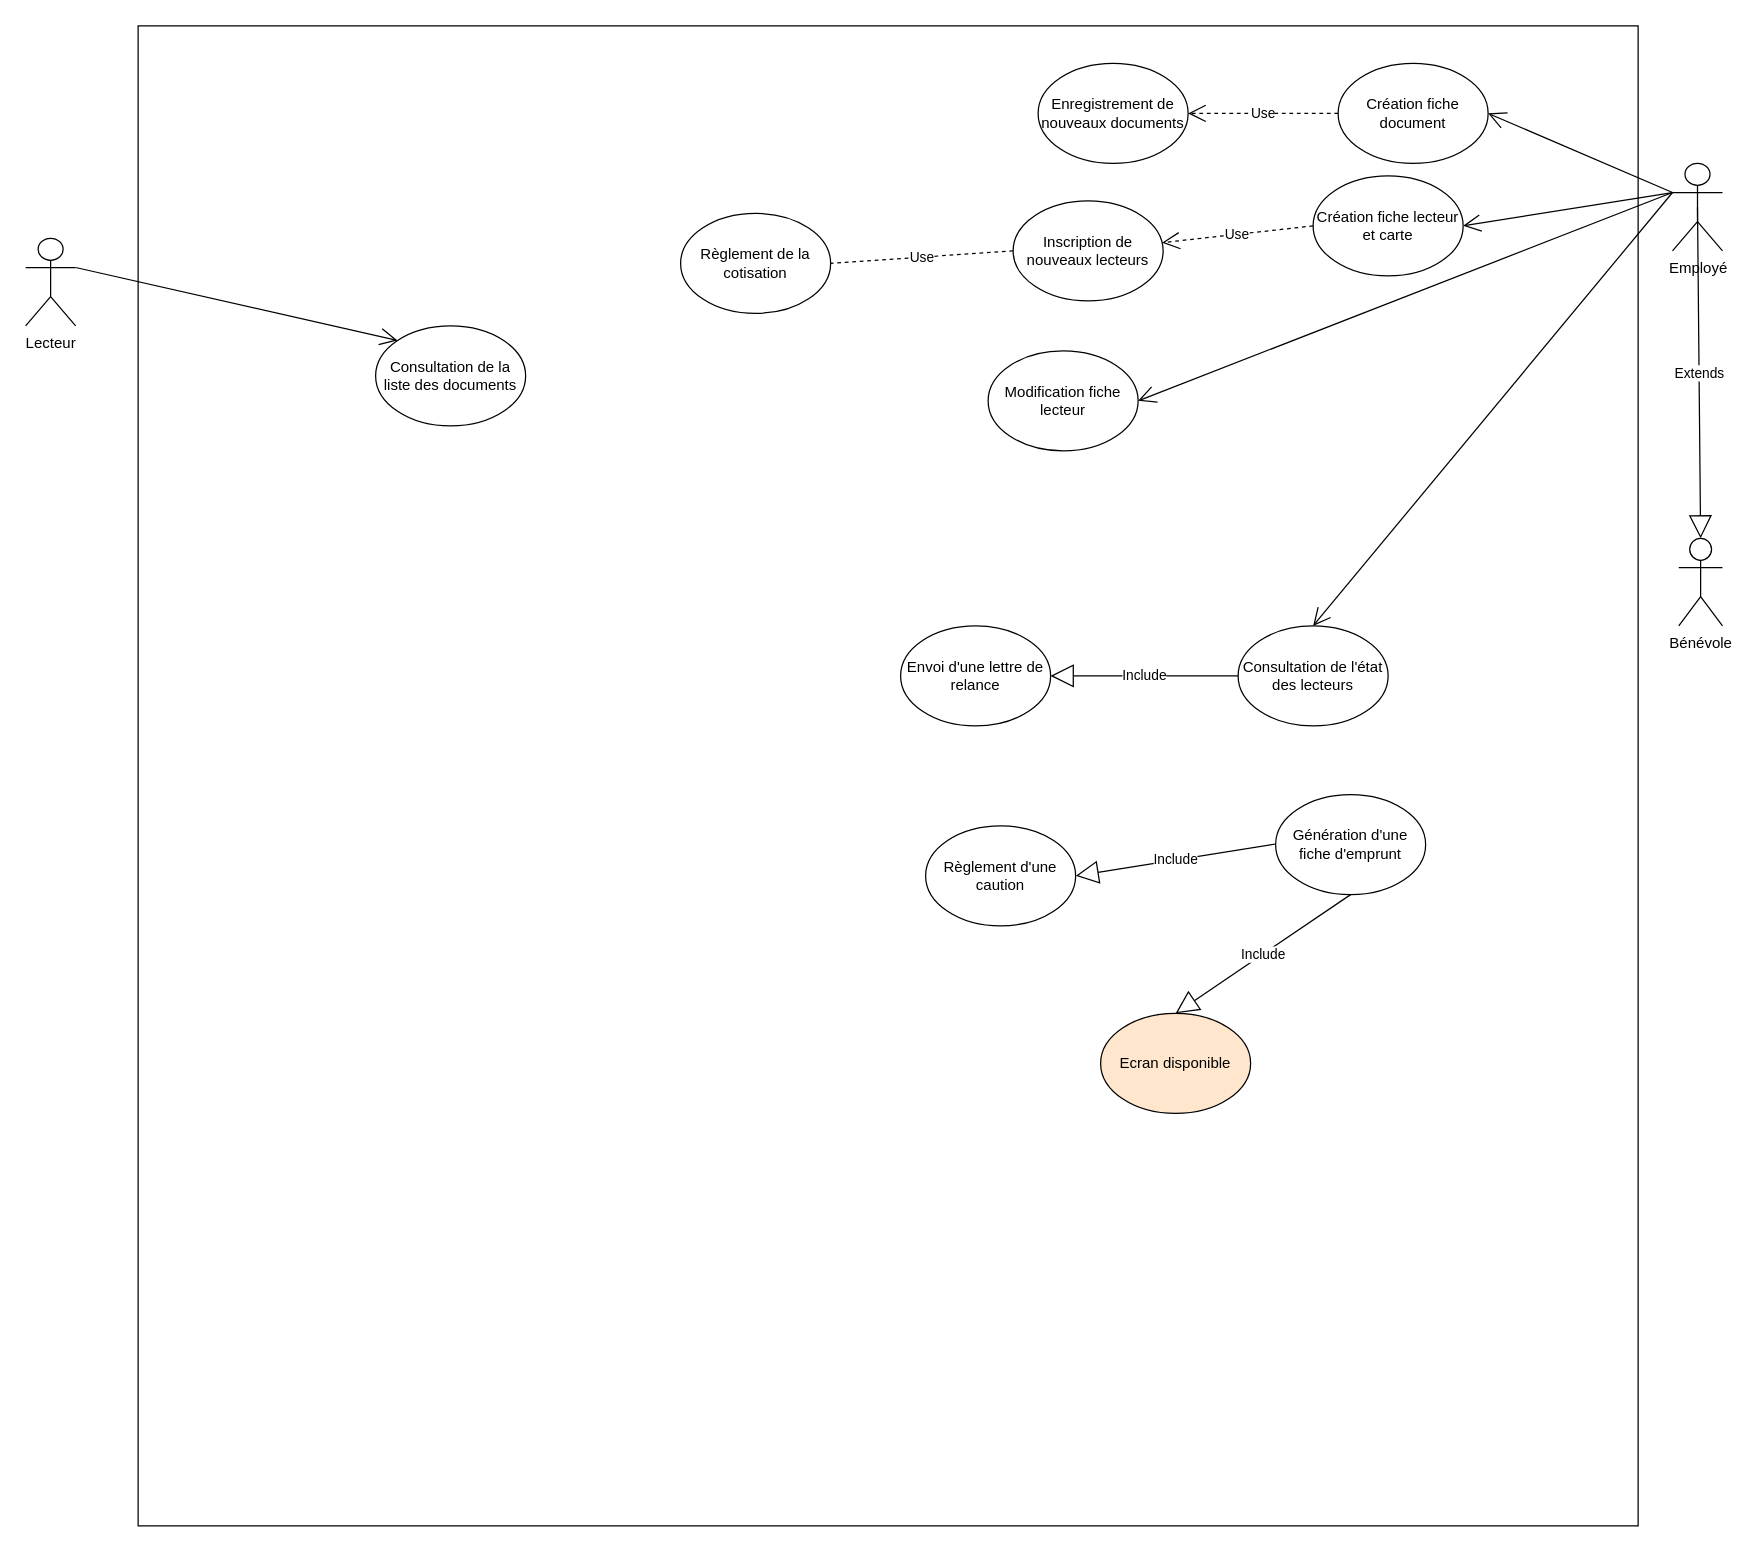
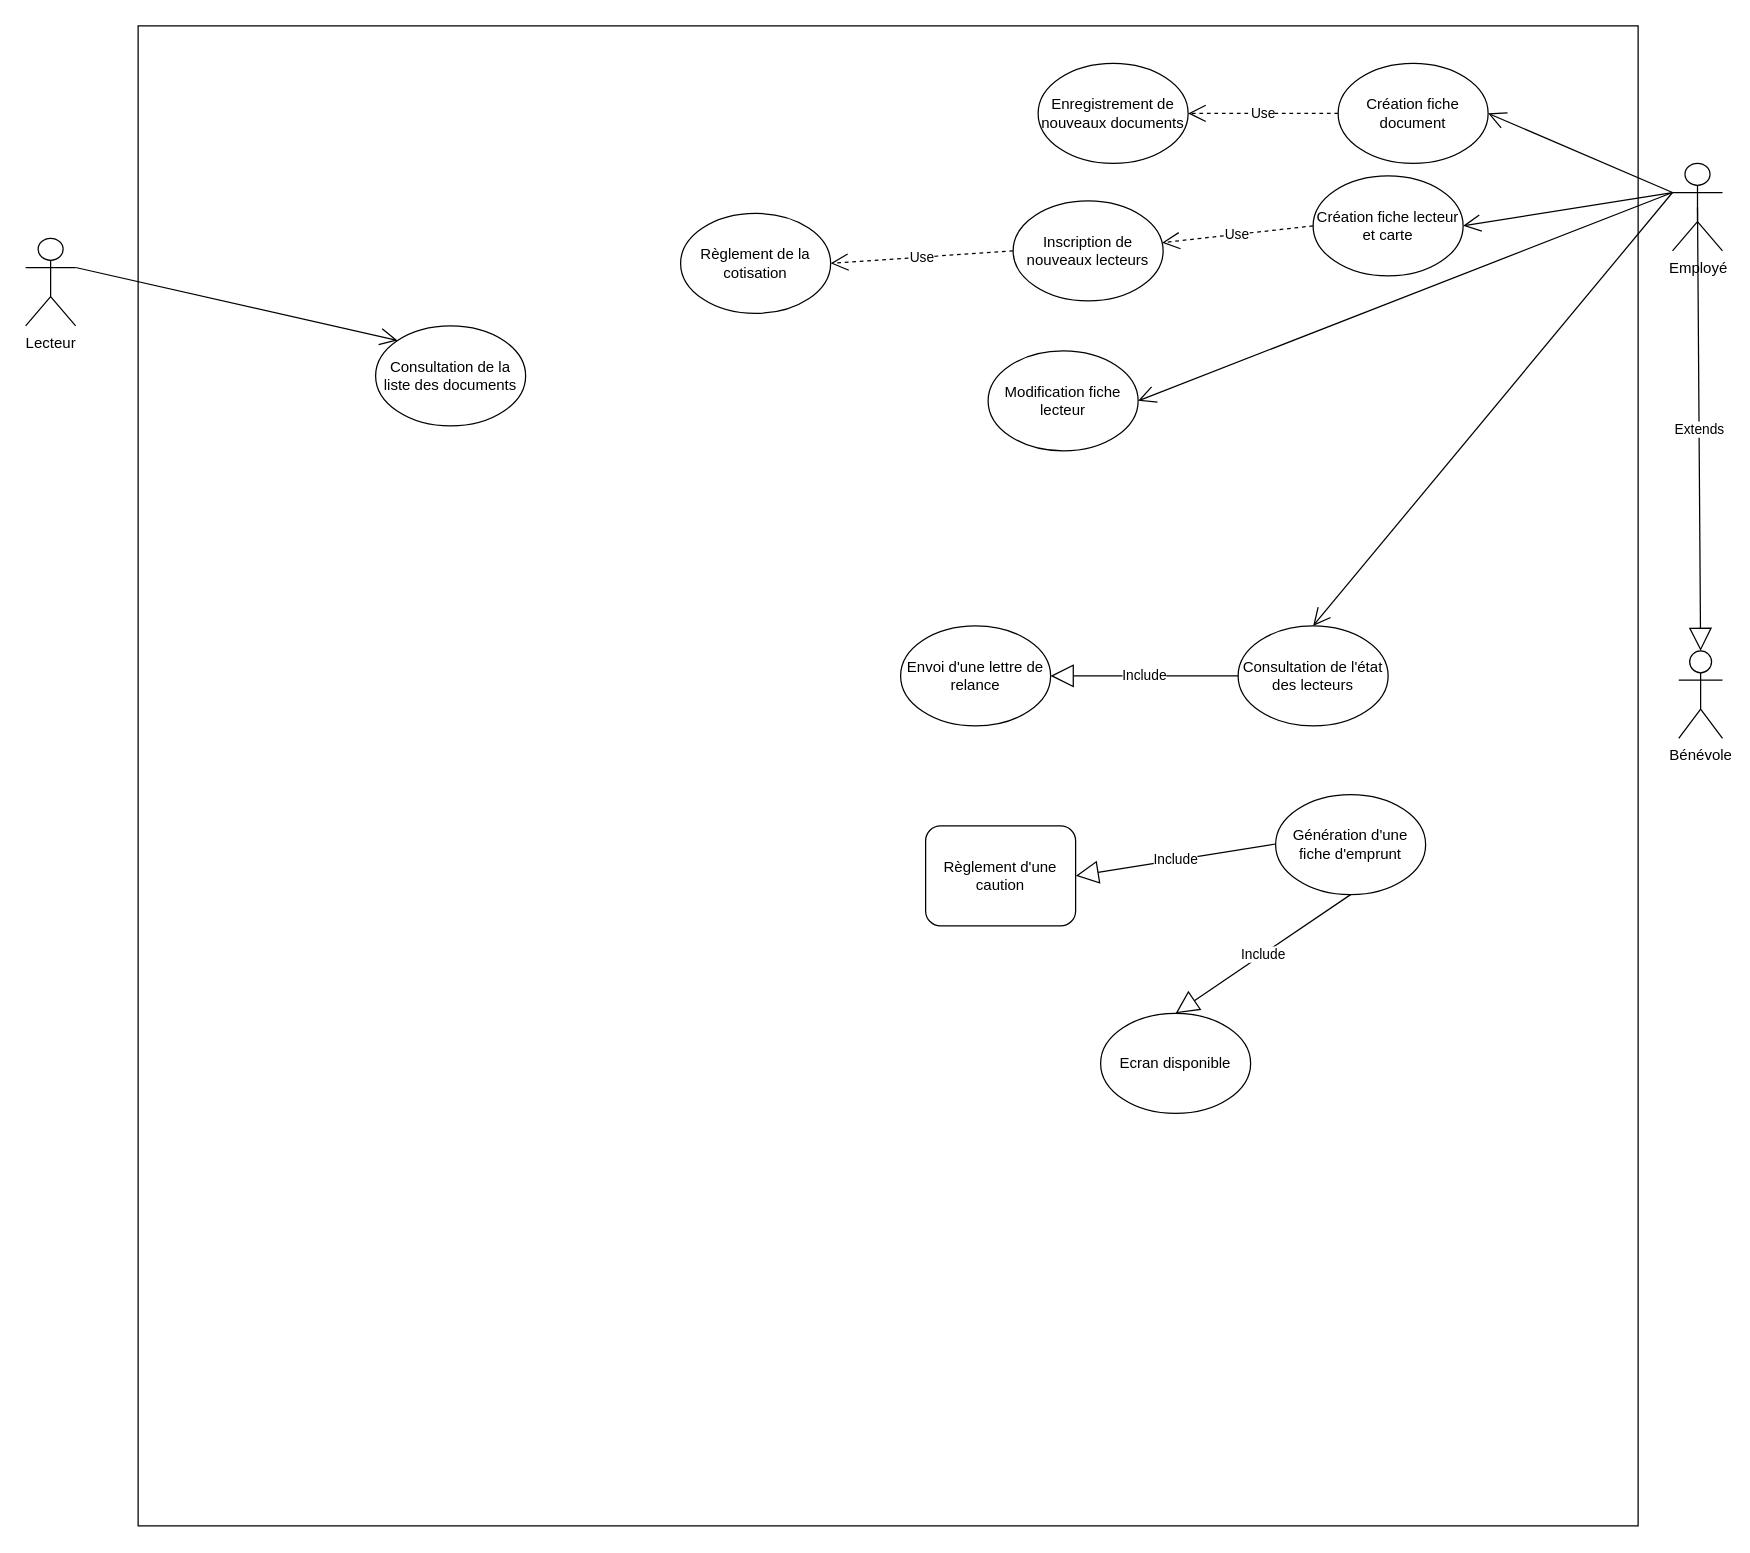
  <mxCell id="0" />
  <mxCell id="1" parent="0" />
  <mxCell id="2" value="" style="whiteSpace=wrap;html=1;aspect=fixed;" parent="1" vertex="1"><mxGeometry x="110" y="20" width="1200" height="1200" as="geometry" /></mxCell>
  <mxCell id="3" value="Employé" style="shape=umlActor;verticalLabelPosition=bottom;verticalAlign=top;html=1;outlineConnect=0;" parent="1" vertex="1"><mxGeometry x="1337.5" y="130" width="40" height="70" as="geometry" /></mxCell>
  <mxCell id="4" value="Lecteur" style="shape=umlActor;verticalLabelPosition=bottom;verticalAlign=top;html=1;outlineConnect=0;" parent="1" vertex="1"><mxGeometry x="20" y="190" width="40" height="70" as="geometry" /></mxCell>
- <mxCell id="5" value="Bénévole" style="shape=umlActor;verticalLabelPosition=bottom;verticalAlign=top;html=1;outlineConnect=0;" parent="1" vertex="1"><mxGeometry x="1342.5" y="430" width="35" height="70" as="geometry" /></mxCell>
+ <mxCell id="5" value="Bénévole" style="shape=umlActor;verticalLabelPosition=bottom;verticalAlign=top;html=1;outlineConnect=0;" parent="1" vertex="1"><mxGeometry x="1342.5" y="520" width="35" height="70" as="geometry" /></mxCell>
  <mxCell id="6" value="Création fiche document" style="ellipse;whiteSpace=wrap;html=1;" parent="1" vertex="1"><mxGeometry x="1070" y="50" width="120" height="80" as="geometry" /></mxCell>
  <mxCell id="7" value="Création fiche lecteur et carte" style="ellipse;whiteSpace=wrap;html=1;" parent="1" vertex="1"><mxGeometry x="1050" y="140" width="120" height="80" as="geometry" /></mxCell>
  <mxCell id="8" value="Enregistrement de nouveaux documents" style="ellipse;whiteSpace=wrap;html=1;" parent="1" vertex="1"><mxGeometry x="830" y="50" width="120" height="80" as="geometry" /></mxCell>
  <mxCell id="9" value="Inscription de nouveaux lecteurs" style="ellipse;whiteSpace=wrap;html=1;" parent="1" vertex="1"><mxGeometry x="810" y="160" width="120" height="80" as="geometry" /></mxCell>
  <mxCell id="10" value="" style="endArrow=open;endFill=1;endSize=12;html=1;exitX=0;exitY=0.333;exitDx=0;exitDy=0;exitPerimeter=0;entryX=1;entryY=0.5;entryDx=0;entryDy=0;" parent="1" source="3" target="6" edge="1"><mxGeometry width="160" relative="1" as="geometry"><mxPoint x="610" y="260" as="sourcePoint" /><mxPoint x="770" y="260" as="targetPoint" /></mxGeometry></mxCell>
  <mxCell id="11" value="" style="endArrow=open;endFill=1;endSize=12;html=1;exitX=0;exitY=0.333;exitDx=0;exitDy=0;exitPerimeter=0;entryX=1;entryY=0.5;entryDx=0;entryDy=0;" parent="1" source="3" target="7" edge="1"><mxGeometry width="160" relative="1" as="geometry"><mxPoint x="610" y="250" as="sourcePoint" /><mxPoint x="770" y="250" as="targetPoint" /></mxGeometry></mxCell>
  <mxCell id="12" value="Modification fiche lecteur" style="ellipse;whiteSpace=wrap;html=1;" parent="1" vertex="1"><mxGeometry x="790" y="280" width="120" height="80" as="geometry" /></mxCell>
  <mxCell id="13" value="Use" style="endArrow=open;endSize=12;dashed=1;html=1;exitX=0;exitY=0.5;exitDx=0;exitDy=0;entryX=1;entryY=0.5;entryDx=0;entryDy=0;" parent="1" source="6" target="8" edge="1"><mxGeometry width="160" relative="1" as="geometry"><mxPoint x="610" y="230" as="sourcePoint" /><mxPoint x="770" y="230" as="targetPoint" /></mxGeometry></mxCell>
  <mxCell id="14" value="Use" style="endArrow=open;endSize=12;dashed=1;html=1;exitX=0;exitY=0.5;exitDx=0;exitDy=0;" parent="1" source="7" target="9" edge="1"><mxGeometry width="160" relative="1" as="geometry"><mxPoint x="610" y="230" as="sourcePoint" /><mxPoint x="770" y="230" as="targetPoint" /></mxGeometry></mxCell>
  <mxCell id="15" value="" style="endArrow=open;endFill=1;endSize=12;html=1;exitX=0;exitY=0.333;exitDx=0;exitDy=0;exitPerimeter=0;entryX=1;entryY=0.5;entryDx=0;entryDy=0;" parent="1" source="3" target="12" edge="1"><mxGeometry width="160" relative="1" as="geometry"><mxPoint x="610" y="230" as="sourcePoint" /><mxPoint x="770" y="230" as="targetPoint" /></mxGeometry></mxCell>
  <mxCell id="16" value="Règlement de la cotisation" style="ellipse;whiteSpace=wrap;html=1;" parent="1" vertex="1"><mxGeometry x="544" y="170" width="120" height="80" as="geometry" /></mxCell>
- <mxCell id="17" value="Use" style="endArrow=none;endSize=12;dashed=1;html=1;exitX=0;exitY=0.5;exitDx=0;exitDy=0;entryX=1;entryY=0.5;entryDx=0;entryDy=0;" parent="1" source="9" target="16" edge="1"><mxGeometry width="160" relative="1" as="geometry"><mxPoint x="610" y="220" as="sourcePoint" /><mxPoint x="770" y="220" as="targetPoint" /></mxGeometry></mxCell>
- <mxCell id="18" value="Règlement d'une caution" style="ellipse;whiteSpace=wrap;html=1;" parent="1" vertex="1"><mxGeometry x="740" y="660" width="120" height="80" as="geometry" /></mxCell>
+ <mxCell id="17" value="Use" style="endArrow=open;endSize=12;dashed=1;html=1;exitX=0;exitY=0.5;exitDx=0;exitDy=0;entryX=1;entryY=0.5;entryDx=0;entryDy=0;" parent="1" source="9" target="16" edge="1"><mxGeometry width="160" relative="1" as="geometry"><mxPoint x="610" y="220" as="sourcePoint" /><mxPoint x="770" y="220" as="targetPoint" /></mxGeometry></mxCell>
+ <mxCell id="18" value="Règlement d'une caution" style="whiteSpace=wrap;html=1;rounded=1;" parent="1" vertex="1"><mxGeometry x="740" y="660" width="120" height="80" as="geometry" /></mxCell>
  <mxCell id="19" value="Extends" style="endArrow=block;endSize=16;endFill=0;html=1;exitX=0.5;exitY=0.5;exitDx=0;exitDy=0;exitPerimeter=0;entryX=0.5;entryY=0;entryDx=0;entryDy=0;entryPerimeter=0;" parent="1" source="3" target="5" edge="1"><mxGeometry width="160" relative="1" as="geometry"><mxPoint x="610" y="210" as="sourcePoint" /><mxPoint x="770" y="210" as="targetPoint" /></mxGeometry></mxCell>
  <mxCell id="20" value="Envoi d'une lettre de relance" style="ellipse;whiteSpace=wrap;html=1;" parent="1" vertex="1"><mxGeometry x="720" y="500" width="120" height="80" as="geometry" /></mxCell>
  <mxCell id="21" value="Consultation de l'état des lecteurs" style="ellipse;whiteSpace=wrap;html=1;" parent="1" vertex="1"><mxGeometry x="990" y="500" width="120" height="80" as="geometry" /></mxCell>
  <mxCell id="22" value="" style="endArrow=open;endFill=1;endSize=12;html=1;exitX=0;exitY=0.333;exitDx=0;exitDy=0;exitPerimeter=0;entryX=0.5;entryY=0;entryDx=0;entryDy=0;" parent="1" source="3" target="21" edge="1"><mxGeometry width="160" relative="1" as="geometry"><mxPoint x="610" y="190" as="sourcePoint" /><mxPoint x="770" y="190" as="targetPoint" /></mxGeometry></mxCell>
  <mxCell id="23" value="Include" style="endArrow=block;endSize=16;endFill=0;html=1;exitX=0;exitY=0.5;exitDx=0;exitDy=0;entryX=1;entryY=0.5;entryDx=0;entryDy=0;" parent="1" source="21" target="20" edge="1"><mxGeometry width="160" relative="1" as="geometry"><mxPoint x="262.426" y="101.716" as="sourcePoint" /><mxPoint x="440" y="90" as="targetPoint" /><Array as="points" /></mxGeometry></mxCell>
  <mxCell id="24" value="Génération d'une fiche d'emprunt" style="ellipse;whiteSpace=wrap;html=1;" parent="1" vertex="1"><mxGeometry x="1020" y="635" width="120" height="80" as="geometry" /></mxCell>
  <mxCell id="25" value="Consultation de la liste des documents" style="ellipse;whiteSpace=wrap;html=1;" parent="1" vertex="1"><mxGeometry x="300" y="260" width="120" height="80" as="geometry" /></mxCell>
  <mxCell id="26" value="" style="endArrow=open;endFill=1;endSize=12;html=1;exitX=1;exitY=0.333;exitDx=0;exitDy=0;exitPerimeter=0;entryX=0;entryY=0;entryDx=0;entryDy=0;" parent="1" source="4" target="25" edge="1"><mxGeometry width="160" relative="1" as="geometry"><mxPoint x="610" y="180" as="sourcePoint" /><mxPoint x="770" y="180" as="targetPoint" /></mxGeometry></mxCell>
  <mxCell id="27" value="Include" style="endArrow=block;endSize=16;endFill=0;html=1;exitX=0;exitY=0.5;exitDx=0;exitDy=0;entryX=1;entryY=0.5;entryDx=0;entryDy=0;" parent="1" target="18" edge="1"><mxGeometry width="160" relative="1" as="geometry"><mxPoint x="1020" y="674.5" as="sourcePoint" /><mxPoint x="870" y="674.5" as="targetPoint" /><Array as="points" /></mxGeometry></mxCell>
- <mxCell id="28" value="Ecran disponible" style="ellipse;whiteSpace=wrap;html=1;fillColor=#ffe6cc;" parent="1" vertex="1"><mxGeometry x="880" y="810" width="120" height="80" as="geometry" /></mxCell>
+ <mxCell id="28" value="Ecran disponible" style="ellipse;whiteSpace=wrap;html=1;" parent="1" vertex="1"><mxGeometry x="880" y="810" width="120" height="80" as="geometry" /></mxCell>
  <mxCell id="29" value="Include" style="endArrow=block;endSize=16;endFill=0;html=1;exitX=0.5;exitY=1;exitDx=0;exitDy=0;entryX=0.5;entryY=0;entryDx=0;entryDy=0;" parent="1" source="24" target="28" edge="1"><mxGeometry width="160" relative="1" as="geometry"><mxPoint x="1030" y="684.5" as="sourcePoint" /><mxPoint x="870" y="710" as="targetPoint" /><Array as="points" /></mxGeometry></mxCell>
